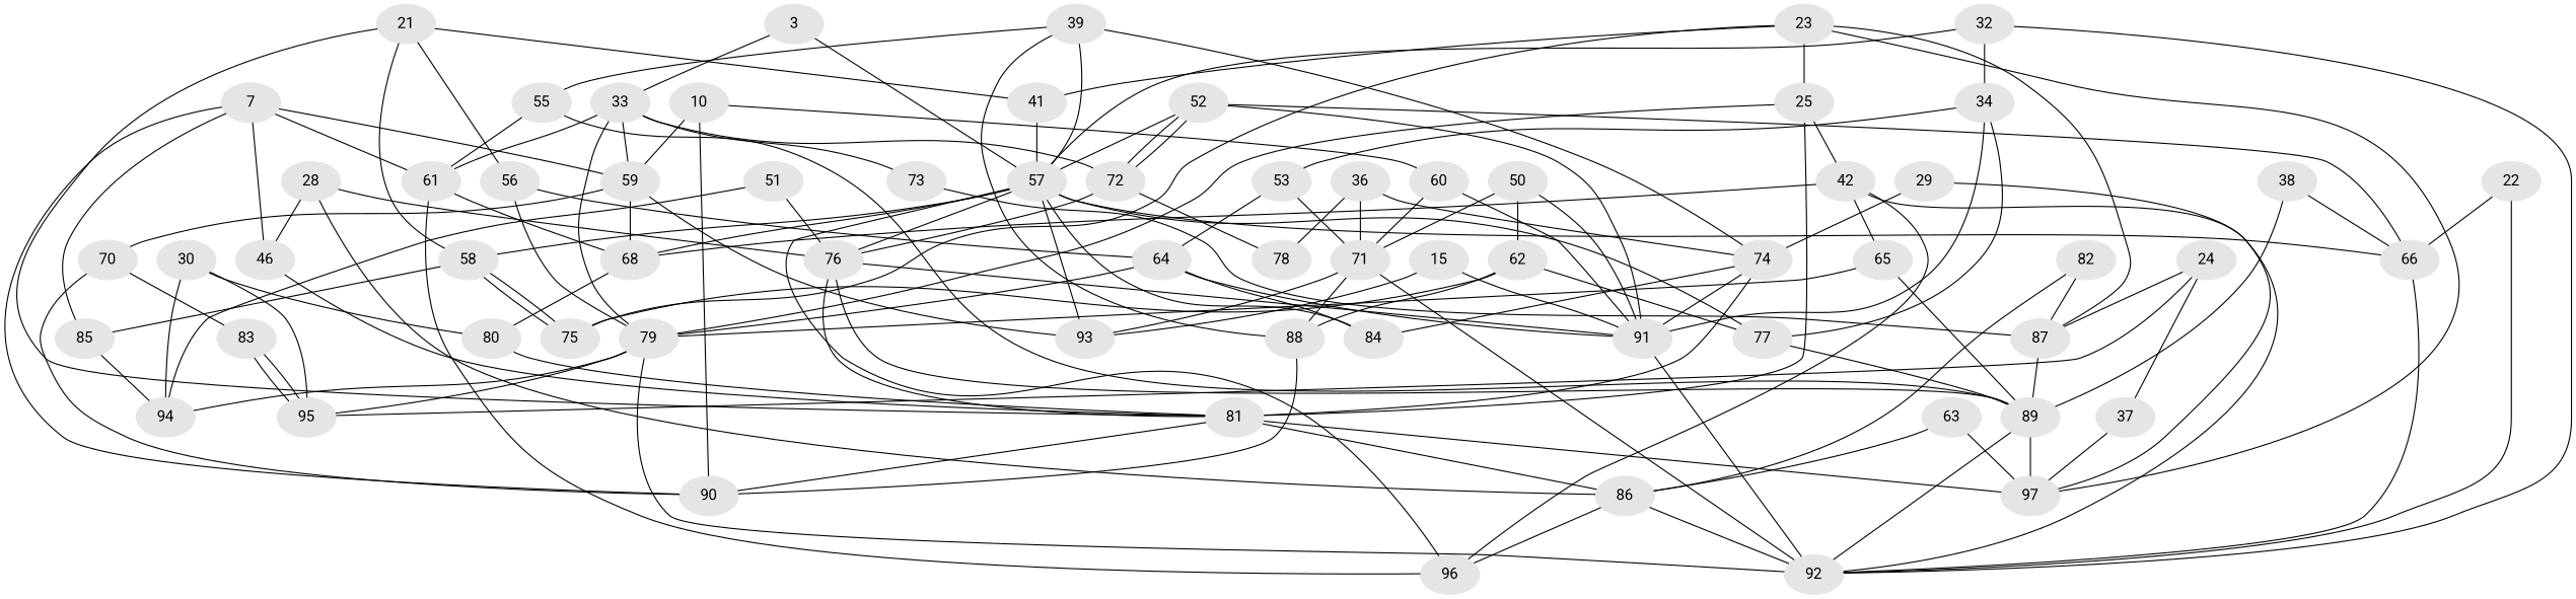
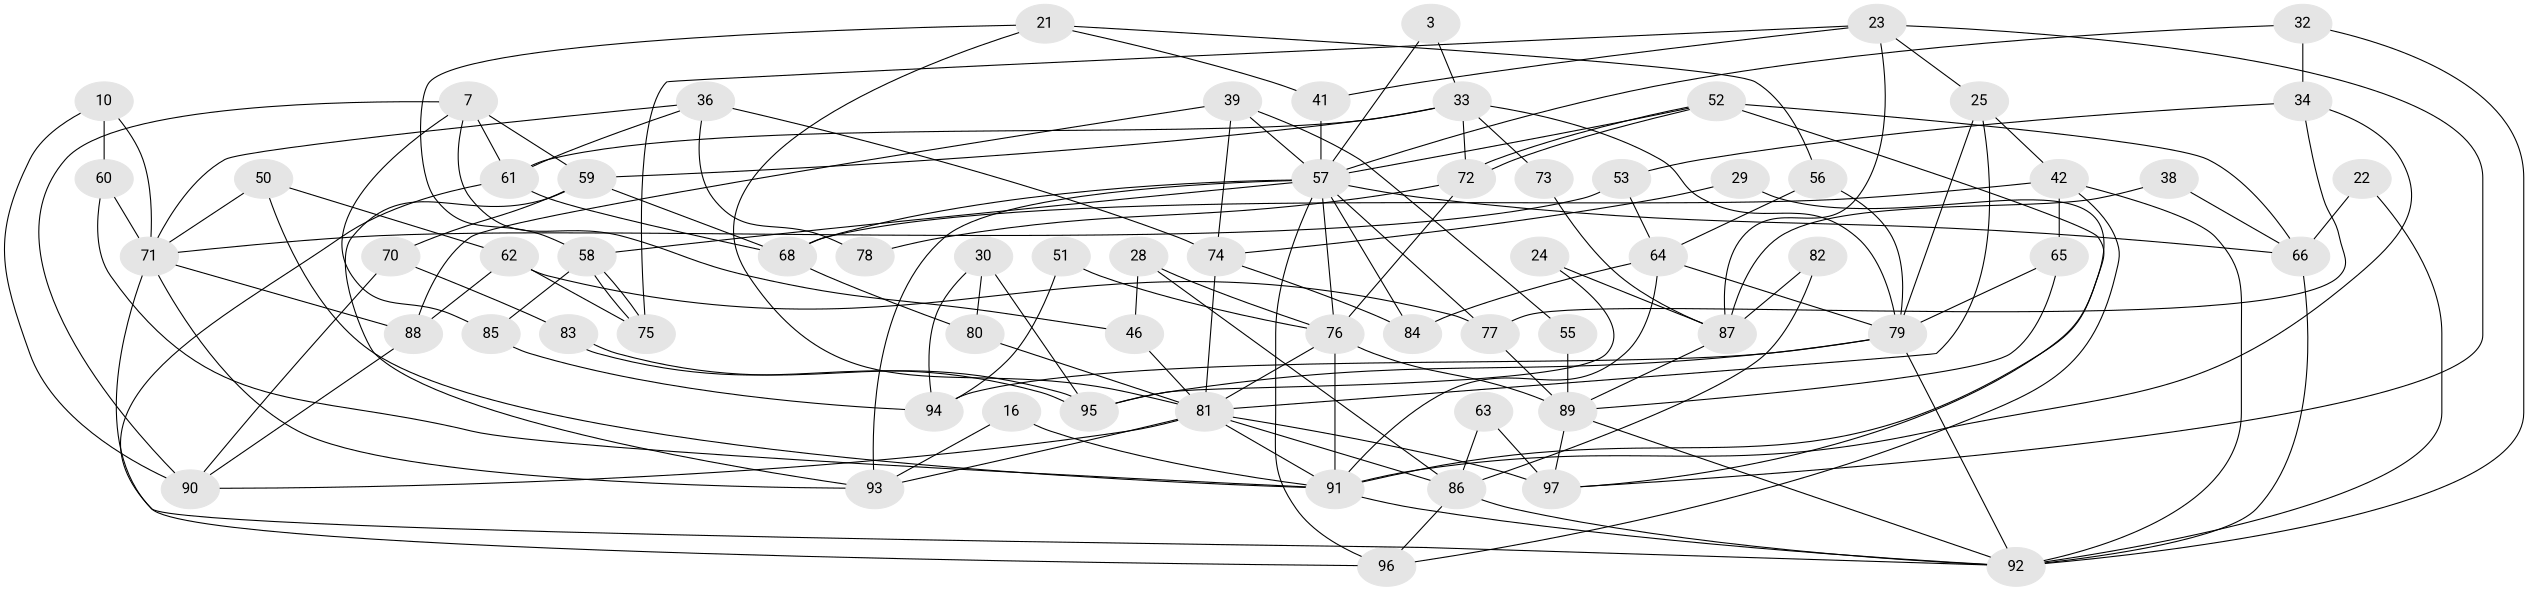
  graph {
    fontname=Roboto
    node [color=gray90 fontname=Roboto style=filled]
    edge [fontname=Roboto]
    7
    46
    59 [super="+43"]
    61
    85
    90
    81 [super="+40+16+44+67"]
    93
    68 [super="+25"]
    70
    96
    94
    33 [super="+12"]
    79 [super="+19"]
    72
    73
    n17 [label=3]
    57 [super="+6+54+45"]
    58
    66 [super="+49+27"]
    76 [super="+47"]
    77
    84
    10
    60
    91 [super="+11+31"]
    71
    92 [super="+4+35"]
-   15
+   15 [label=16]
    21
    41
    56
    64 [super="+9"]
    75
    97 [super="+69"]
    86 [super="+48"]
    22
    23
    n39 [label=25]
    87 [super="+20"]
    42
    89 [super="+17"]
    24
-   37
    95
    65
    28
    29
    74
    30
    80
    32
    34
    53
    78
    36
    88 [super="+14"]
    39
    55
    38
    50
    62
    51
    52
    83
    63
    82
    7 -- 46
    7 -- 59
    7 -- 61
    7 -- 85
    7 -- 90
    46 -- 81
    59 -- 93
    59 -- 68 [weight=2]
    59 -- 70
    61 -- 68
    61 -- 96
    85 -- 94
    81 -- 90
-   74 -- 91
+   81 -- 93
+   81 -- 91
    81 -- 97 [weight=3]
    81 -- 86 [weight=2]
    68 -- 80
    70 -- 90
    70 -- 83
    33 -- 59
    33 -- 61 [weight=2]
    33 -- 79 [weight=2]
    33 -- 72
    33 -- 73
    79 -- 94
    79 -- 92
    79 -- 95
    72 -- 76
    72 -- 78
    73 -- 87
    n17 -- 33
    n17 -- 57
    57 -- 93
    57 -- 68
    57 -- 96
    57 -- 58
    57 -- 66 [weight=2]
    57 -- 76 [weight=2]
    57 -- 77
    57 -- 84
    58 -- 85
    58 -- 75
    58 -- 75
    66 -- 92
    76 -- 81
    76 -- 91 [weight=2]
    76 -- 89
    77 -- 89
-   10 -- 59
+   10 -- 71
    10 -- 90
    10 -- 60
    60 -- 91
    60 -- 71
    91 -- 92 [weight=2]
    71 -- 93
    71 -- 92
    71 -- 88
    15 -- 93
    15 -- 91
    21 -- 81
    21 -- 58
    21 -- 41
    21 -- 56
    41 -- 57
    56 -- 79
    56 -- 64
    64 -- 79
    64 -- 84
    64 -- 91
    86 -- 96
    86 -- 92 [weight=2]
    22 -- 66
    22 -- 92 [weight=2]
    23 -- 41
    23 -- 75
    23 -- 97
    23 -- n39
    23 -- 87
    n39 -- 81
    n39 -- 79
    n39 -- 42
    87 -- 89 [weight=2]
    42 -- 68
    42 -- 96
    42 -- 92
    42 -- 65
    89 -- 92
    89 -- 97 [weight=2]
    24 -- 87
-   24 -- 37
    24 -- 95
-   37 -- 97
    65 -- 79
    65 -- 89
    28 -- 46
    28 -- 76
    28 -- 86
    29 -- 97
    29 -- 74
    74 -- 81 [weight=3]
    74 -- 84
    30 -- 94
    30 -- 95
    30 -- 80
    80 -- 81
    32 -- 57
    32 -- 92
    32 -- 34
    34 -- 77
    34 -- 91
    34 -- 53
    53 -- 71
    53 -- 64
    36 -- 71
    36 -- 74
    36 -- 78
    88 -- 90
    39 -- 57
    39 -- 74
    39 -- 88
    39 -- 55
-   55 -- 61
+   36 -- 61
    55 -- 89
    38 -- 66
-   38 -- 89
+   38 -- 87
    50 -- 91
    50 -- 71
    50 -- 62
    62 -- 77
    62 -- 75
    62 -- 88
    51 -- 94
    51 -- 76
    52 -- 72
    52 -- 72
    52 -- 57
    52 -- 66 [weight=2]
    52 -- 91
    83 -- 95
    83 -- 95
    63 -- 97
    63 -- 86
    82 -- 86
    82 -- 87
  }
